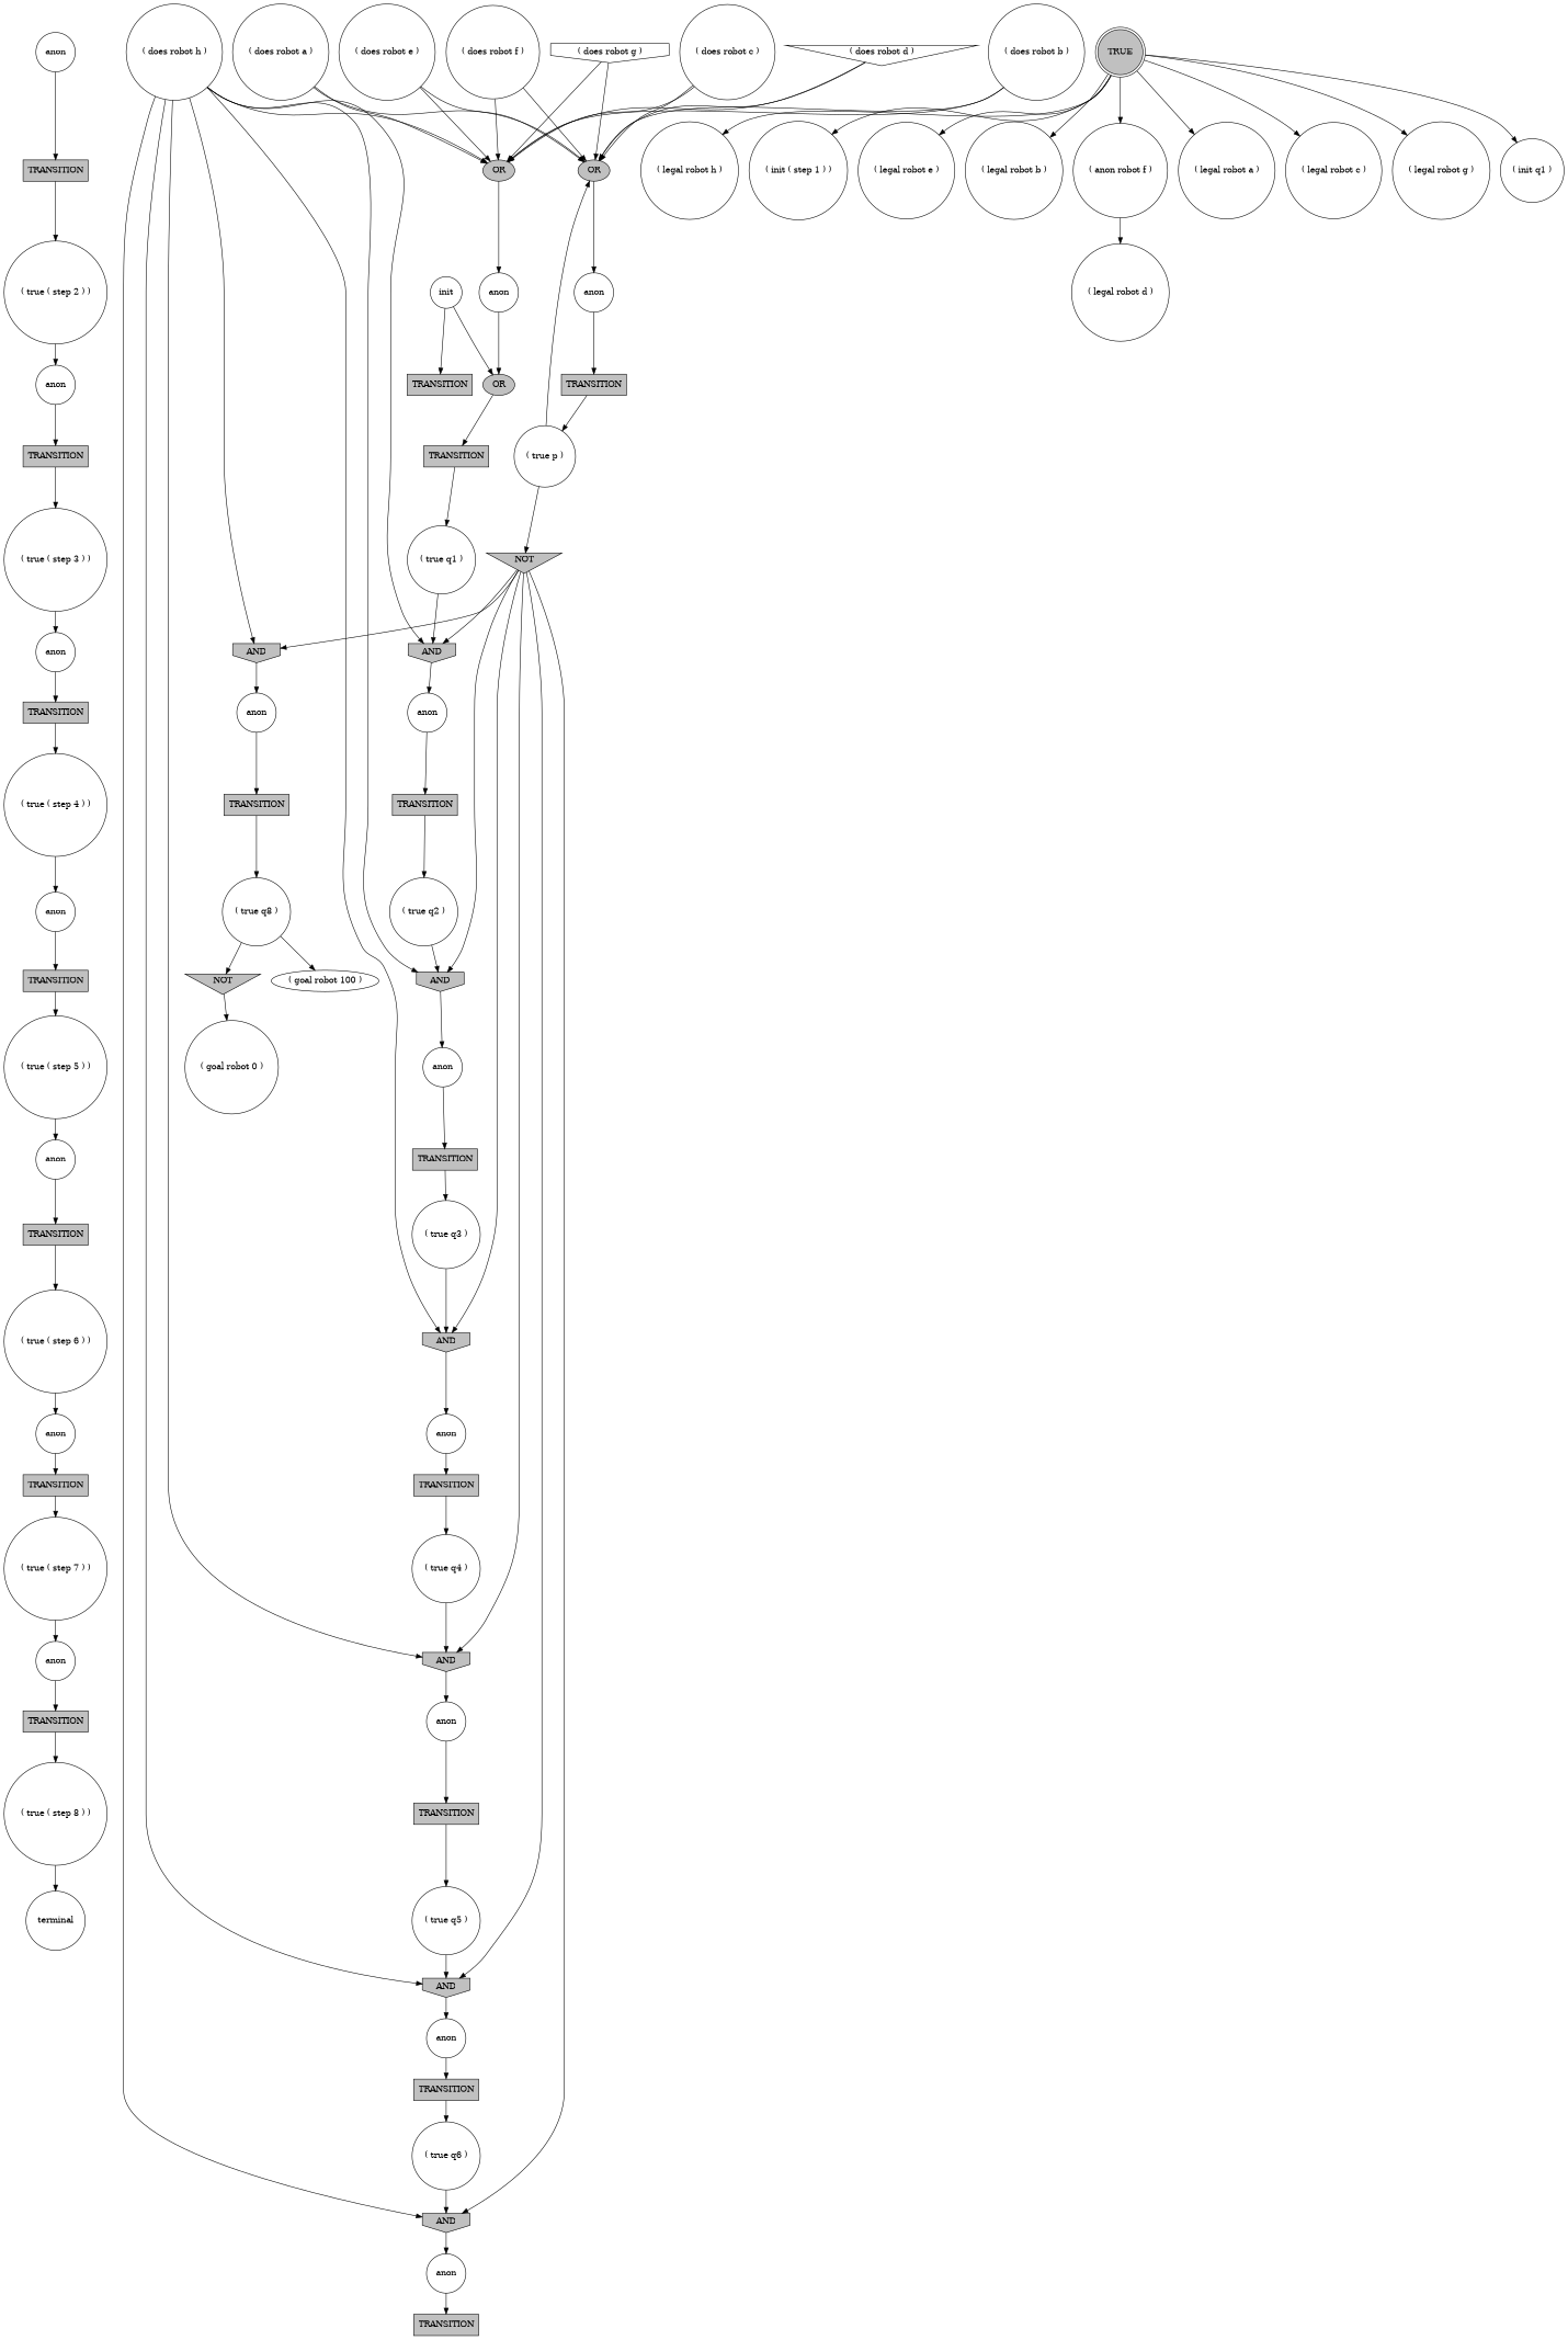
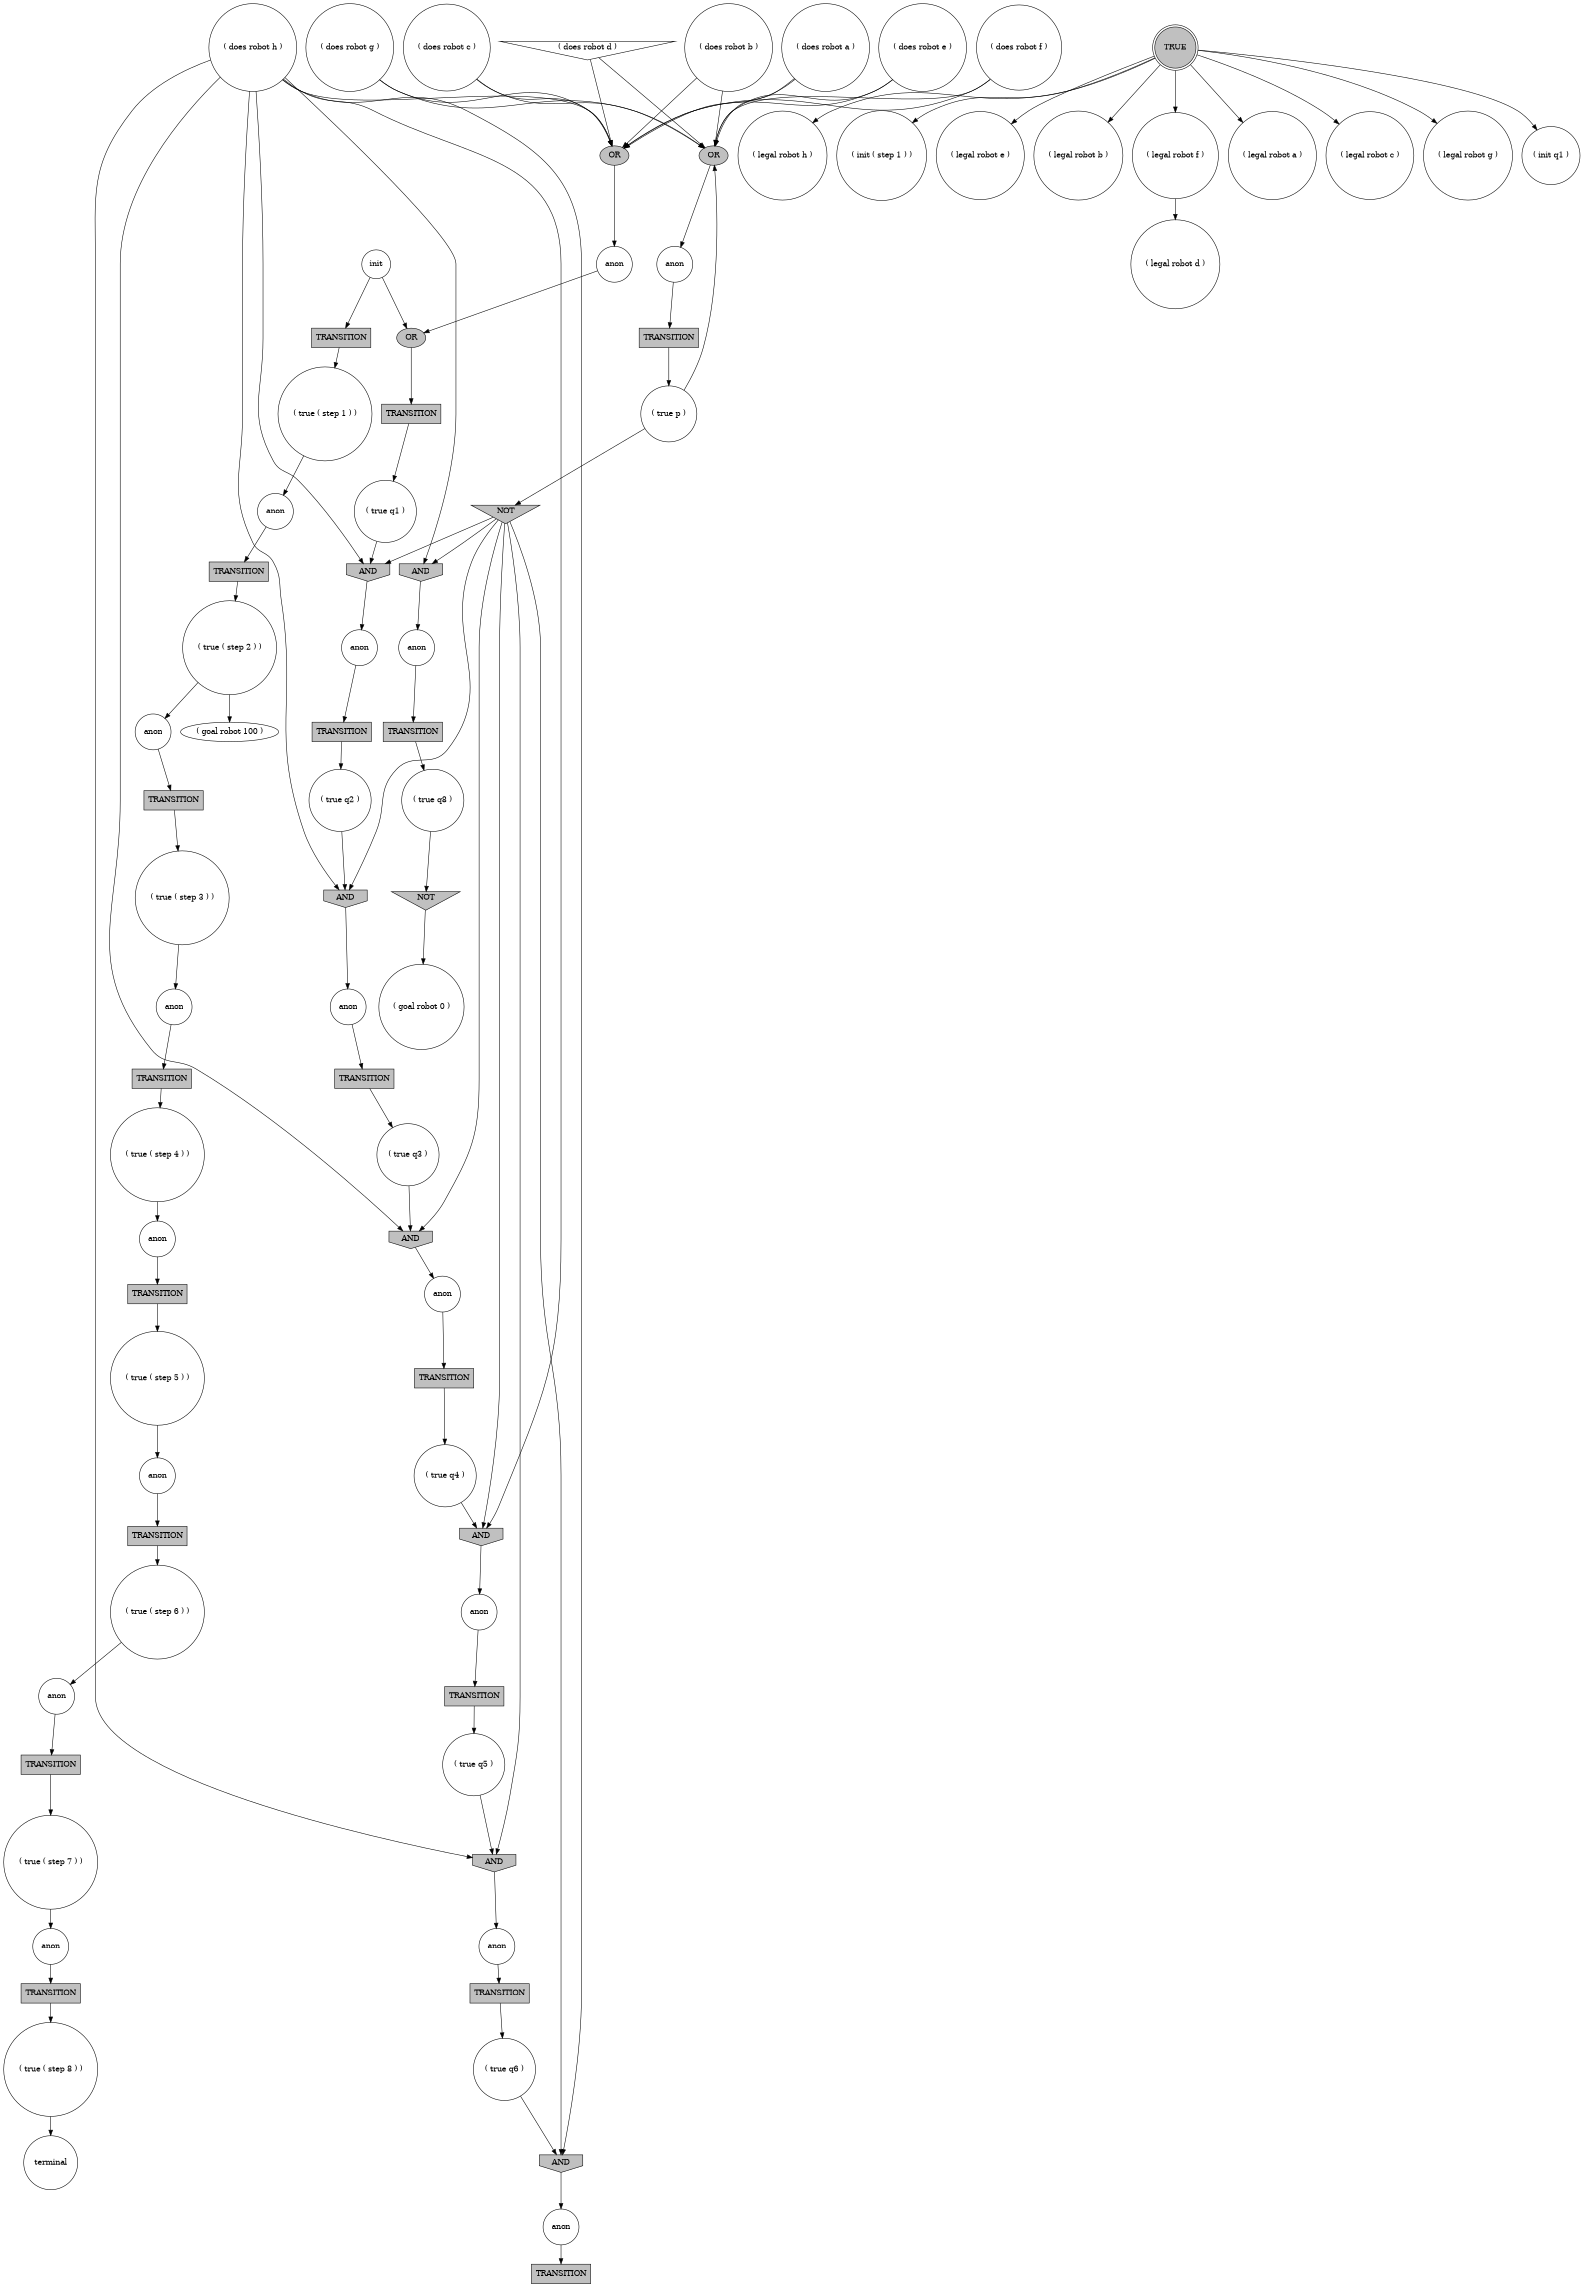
  digraph {
    node [fillcolor=white shape=circle style=filled]
    n1 [label="( true ( step 8 ) )"]
    n2 [label=terminal]
    n3 [fillcolor=grey label=TRANSITION shape=box]
    n4 [label="( true ( step 7 ) )"]
    n5 [label=anon]
    n6 [fillcolor=grey label=TRANSITION shape=box]
    n7 [label="( true q2 )"]
    n8 [fillcolor=grey label=AND shape=invhouse]
    n9 [label=anon]
    n10 [fillcolor=grey label=TRANSITION shape=box]
    n11 [fillcolor=grey label=AND shape=invhouse]
    n12 [label=anon]
    n13 [fillcolor=grey label=TRANSITION shape=box]
    n14 [fillcolor=grey label=AND shape=invhouse]
    n15 [label=anon]
    n16 [fillcolor=grey label=TRANSITION shape=box]
    n17 [label="( true q5 )"]
    n18 [label=anon]
    n19 [fillcolor=grey label=TRANSITION shape=box]
    n20 [label="( true q8 )"]
    n21 [label="( goal robot 100 )" shape=ellipse]
    n22 [fillcolor=grey label=NOT shape=invtriangle]
    n23 [fillcolor=grey label=TRANSITION shape=box]
    n24 [label="( true q4 )"]
    n25 [label="( goal robot 0 )"]
    n26 [label="( does robot f )"]
    n27 [fillcolor=grey label=OR shape=ellipse]
    n28 [fillcolor=grey label=OR shape=ellipse]
    n29 [label=anon]
    n30 [label=anon]
    n31 [fillcolor=grey label=OR shape=ellipse]
    n32 [fillcolor=grey label=TRANSITION shape=box]
    n33 [fillcolor=grey label=TRANSITION shape=box]
+   n34 [label="( true ( step 1 ) )"]
    n35 [label=anon]
    n36 [fillcolor=grey label=TRANSITION shape=box]
-   n37 [label="( does robot g )" shape=invhouse]
+   n37 [label="( does robot g )"]
    n38 [label=anon]
    n39 [label=anon]
    n40 [fillcolor=grey label=TRANSITION shape=box]
    n41 [label="( true ( step 4 ) )"]
    n42 [label=anon]
    n43 [fillcolor=grey label=NOT shape=invtriangle]
    n44 [fillcolor=grey label=AND shape=invhouse]
    n45 [fillcolor=grey label=AND shape=invhouse]
    n46 [fillcolor=grey label=AND shape=invhouse]
    n47 [fillcolor=grey label=AND shape=invhouse]
    n48 [label=anon]
    n49 [label=anon]
    n50 [fillcolor=grey label=TRANSITION shape=box]
    n51 [fillcolor=grey label=TRANSITION shape=box]
    n52 [label="( true q6 )"]
    n53 [label="( legal robot h )"]
    n54 [fillcolor=grey label=TRUE shape=doublecircle]
    n55 [label="( init ( step 1 ) )"]
    n56 [label="( legal robot e )"]
    n57 [label="( legal robot b )"]
-   n58 [label="( anon robot f )"]
+   n58 [label="( legal robot f )"]
    n59 [label="( legal robot a )"]
    n60 [label="( legal robot c )"]
    n61 [label="( legal robot g )"]
    n62 [label="( init q1 )"]
    n63 [label="( legal robot d )"]
    n64 [label="( does robot c )"]
    n65 [label=init]
    n66 [fillcolor=grey label=TRANSITION shape=box]
    n67 [label="( true q1 )"]
    n68 [label="( does robot d )" shape=invtriangle]
    n69 [label="( true p )"]
    n70 [label=anon]
    n71 [fillcolor=grey label=TRANSITION shape=box]
    n72 [label="( true ( step 6 ) )"]
    n73 [label=anon]
    n74 [label="( true ( step 2 ) )"]
    n75 [label=anon]
    n76 [label="( does robot b )"]
    n77 [fillcolor=grey label=TRANSITION shape=box]
    n78 [label="( true ( step 5 ) )"]
    n79 [label="( does robot a )"]
    n80 [label="( does robot e )"]
    n81 [label="( true q3 )"]
    n82 [fillcolor=grey label=TRANSITION shape=box]
    n83 [label="( true ( step 3 ) )"]
    n84 [label="( does robot h )"]
    n1 -> n2
    n3 -> n4
    n4 -> n5
    n5 -> n6
    n6 -> n1
    n7 -> n8
    n8 -> n9
    n9 -> n10
    n10 -> n81
    n11 -> n12
    n12 -> n13
    n14 -> n15
    n15 -> n16
    n16 -> n17
    n17 -> n46
    n18 -> n19
    n19 -> n20
-   n20 -> n21
+   n74 -> n21
    n20 -> n22
    n22 -> n25
    n23 -> n24
    n24 -> n14
    n26 -> n27
    n26 -> n28
    n27 -> n29
    n28 -> n30
    n29 -> n31
    n30 -> n32
    n31 -> n66
    n32 -> n69
+   n33 -> n34
+   n34 -> n35
    n35 -> n36
    n36 -> n74
    n37 -> n27
    n37 -> n28
    n38 -> n23
    n39 -> n40
    n40 -> n41
    n41 -> n42
    n42 -> n77
    n43 -> n8
    n43 -> n11
    n43 -> n14
    n43 -> n44
    n43 -> n45
    n43 -> n46
    n43 -> n47
    n44 -> n18
    n45 -> n48
    n46 -> n49
    n47 -> n38
    n48 -> n50
    n49 -> n51
    n50 -> n7
    n51 -> n52
    n52 -> n11
    n54 -> n53
    n54 -> n55
    n54 -> n56
    n54 -> n57
    n54 -> n58
    n54 -> n59
    n54 -> n60
    n54 -> n61
    n54 -> n62
    n58 -> n63
    n64 -> n27
    n64 -> n28
    n65 -> n31
    n65 -> n33
    n66 -> n67
    n67 -> n45
    n68 -> n27
    n68 -> n28
    n69 -> n28
    n69 -> n43
    n70 -> n71
    n71 -> n72
    n72 -> n73
    n73 -> n3
    n74 -> n75
    n75 -> n82
    n76 -> n27
    n76 -> n28
    n77 -> n78
    n78 -> n70
    n79 -> n27
    n79 -> n28
    n80 -> n27
    n80 -> n28
    n81 -> n47
    n82 -> n83
    n83 -> n39
    n84 -> n8
    n84 -> n11
    n84 -> n14
    n84 -> n27
    n84 -> n44
    n84 -> n45
    n84 -> n46
    n84 -> n47
  }
